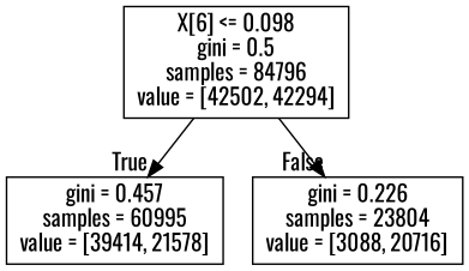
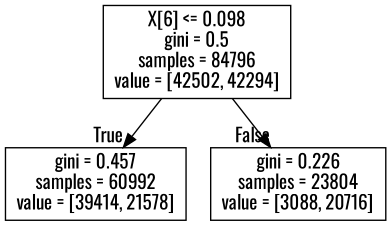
  digraph {
    fontname=Oswald
    node [shape=box fontname=Oswald]
    edge [labeldistance=2.5 fontname=Oswald]
    n1 [label="X[6] <= 0.098\ngini = 0.5\nsamples = 84796\nvalue = [42502, 42294]"]
-   n2 [label="gini = 0.457\nsamples = 60995\nvalue = [39414, 21578]"]
+   n2 [label="gini = 0.457\nsamples = 60992\nvalue = [39414, 21578]"]
    n3 [label="gini = 0.226\nsamples = 23804\nvalue = [3088, 20716]"]
    n1 -> n2 [headlabel=True labelangle=45]
    n1 -> n3 [headlabel=False labelangle=-45]
  }
